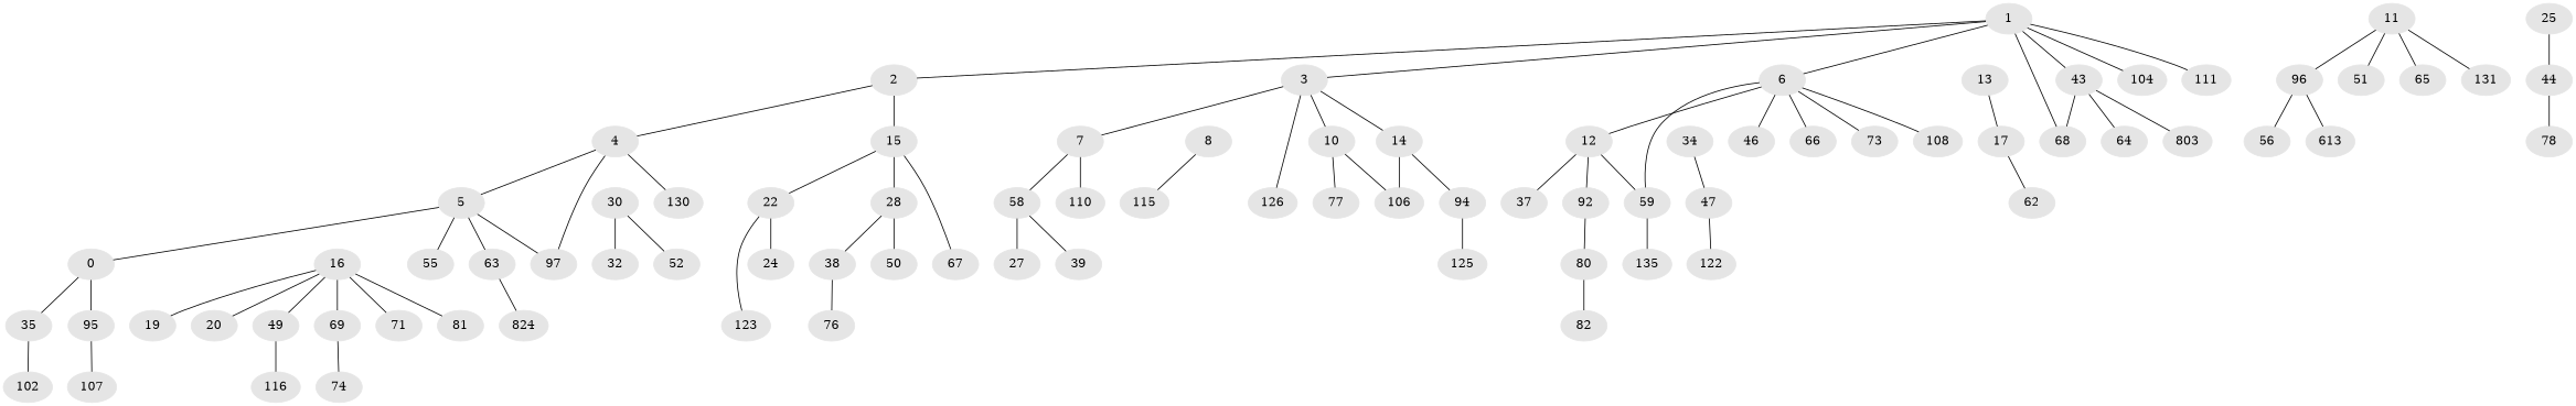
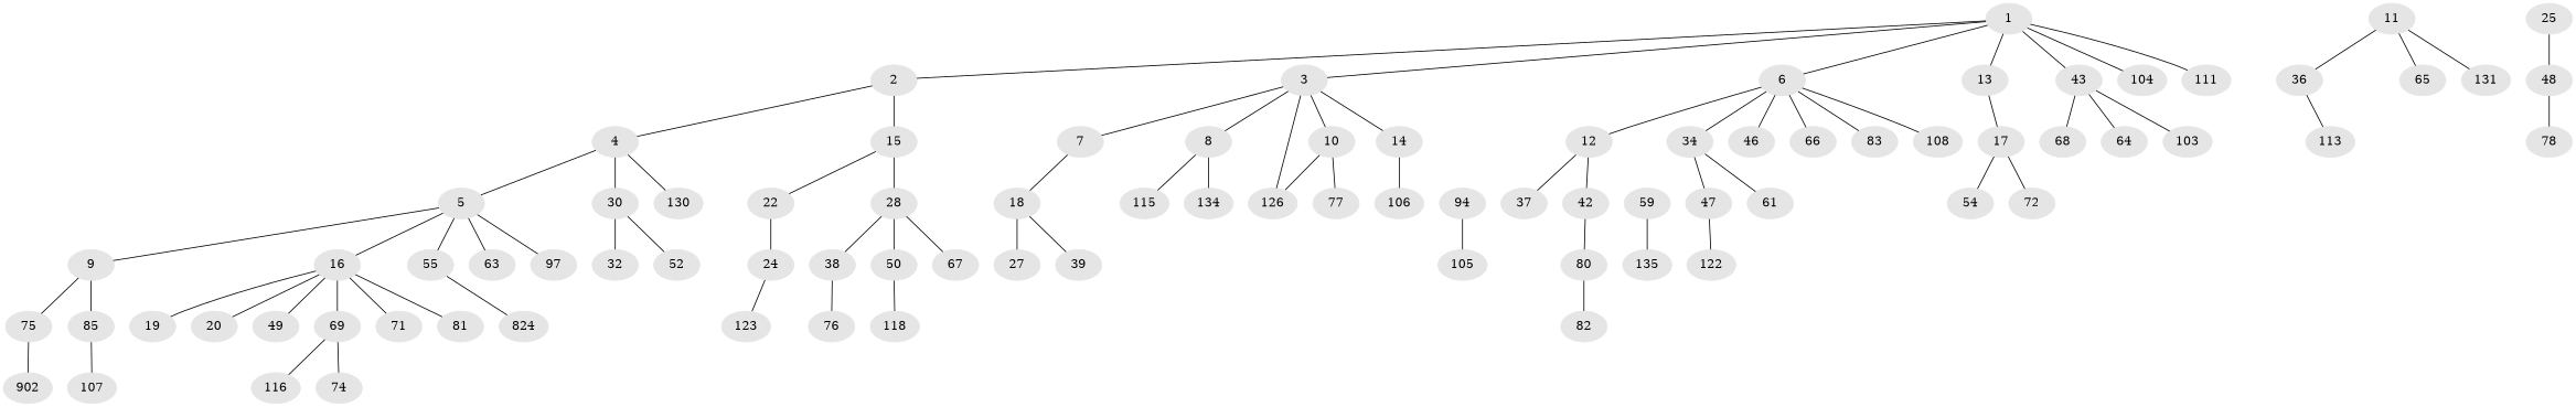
  graph {
    node [color=gray90 style=filled]
    1 [super="+89"]
    2 [super="+120"]
    3 [super="+137"]
    6 [super="+21"]
    13 [super="+114"]
    43 [super="+133"]
    104
    111
    4
    15 [super="+44"]
    7 [super="+23"]
    8 [super="+76"]
    10 [super="+53"]
    14 [super="+45"]
    126
    12 [super="+40"]
    34 [super="+41"]
    46
    66 [super="+95"]
-   73 [super="+136"]
+   73 [super="+136" label=83]
    108
    17
    68
    n24 [label=64 super="+88"]
-   103 [label=803]
+   103
    5 [super="+119"]
    30 [super="+64"]
    130
    22 [super="+60"]
    28 [super="+58"]
-   18 [super="+26" label=58]
-   110
+   18 [super="+26"]
    115
+   134
    77
    106
    94 [super="+105"]
-   9 [label=0]
+   9
    16 [super="+29"]
    55 [super="+75"]
    63 [super="+127"]
    97
    11 [super="+33"]
-   36 [super="+109" label=96]
-   51
+   36 [super="+109"]
    65 [super="+99"]
    131
    32 [super="+57"]
    52
-   35 [super="+112"]
-   85 [super="+86" label=95]
+   35 [super="+112" label=75]
+   85 [super="+86"]
    19
    20 [super="+31"]
    49 [super="+98"]
    69 [super="+132"]
    71 [super="+82"]
    81
    n58 [label=824]
    37
-   42 [super="+70" label=92]
+   42 [super="+70"]
    59 [super="+79"]
    47 [super="+92"]
+   61
    27
    39
-   102
+   102 [label=902]
    107 [super="+129"]
-   56
-   113 [label=613]
+   113
    80
    135
-   72 [super="+93" label=62]
+   54 [super="+100"]
+   72 [super="+93"]
    25 [super="+101"]
-   48 [label=44]
-   125
+   48
+   125 [label=105]
    24 [super="+91"]
    38 [super="+83"]
    50 [super="+90"]
    67
    116
    74
    123 [super="+128"]
    78
    n85 [label=76]
+   118
    122
    n88 [label=82]
    1 -- 2
    1 -- 3
    1 -- 6
-   1 -- 68
+   1 -- 13
    1 -- 43
    1 -- 104
    1 -- 111
    2 -- 4
    2 -- 15
    3 -- 7
+   3 -- 8
    3 -- 10
    3 -- 14
    3 -- 126
    6 -- 12
-   6 -- 59
+   6 -- 34
    6 -- 46
    6 -- 66
    6 -- 73
    6 -- 108
    13 -- 17
    43 -- 68
    43 -- n24
    43 -- 103
    4 -- 5
-   4 -- 97
+   4 -- 30
    4 -- 130
    15 -- 22
    15 -- 28
    7 -- 18
-   7 -- 110
    8 -- 115
+   8 -- 134
    10 -- 77
-   10 -- 106
+   10 -- 126
    14 -- 106
-   14 -- 94
    12 -- 37
    12 -- 42
-   12 -- 59
    34 -- 47
+   34 -- 61
+   17 -- 54
    17 -- 72
    5 -- 9
+   5 -- 16
    5 -- 55
    5 -- 63
    5 -- 97
    30 -- 32
    30 -- 52
    22 -- 24
    28 -- 38
    28 -- 50
-   15 -- 67
+   28 -- 67
    18 -- 27
    18 -- 39
    94 -- 125
    9 -- 35
    9 -- 85
    16 -- 19
    16 -- 20
    16 -- 49
    16 -- 69
    16 -- 71
    16 -- 81
-   63 -- n58
+   55 -- n58
    11 -- 36
-   11 -- 51
    11 -- 65
    11 -- 131
-   36 -- 56
    36 -- 113
    35 -- 102
    85 -- 107
-   49 -- 116
+   69 -- 116
    69 -- 74
    42 -- 80
    59 -- 135
    47 -- 122
    80 -- n88
    25 -- 48
    48 -- 78
-   22 -- 123
+   24 -- 123
    38 -- n85
+   50 -- 118
  }
